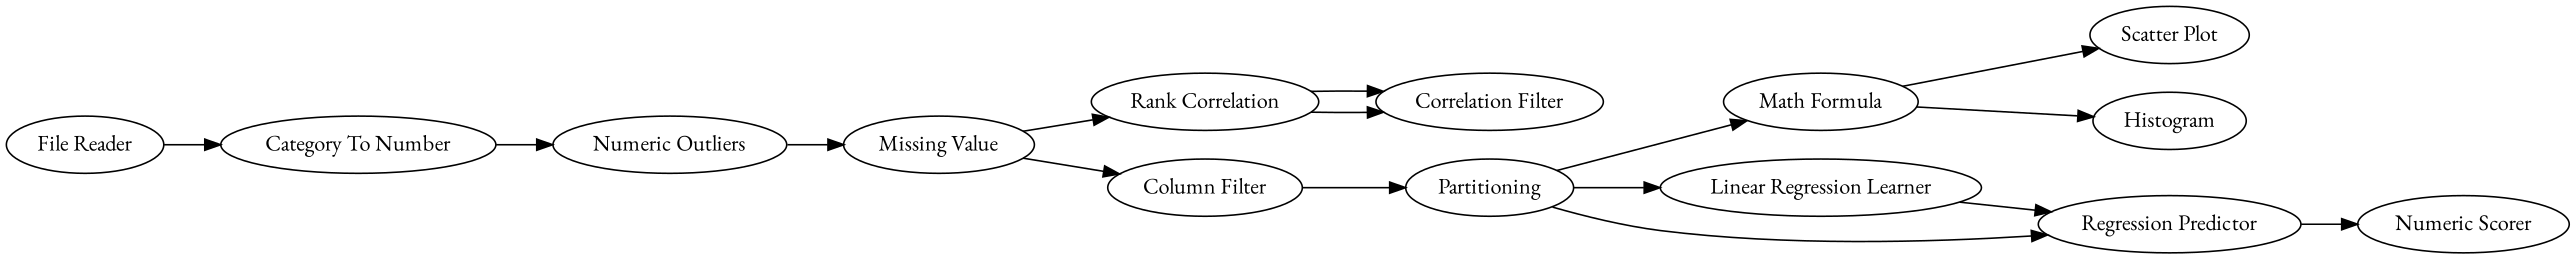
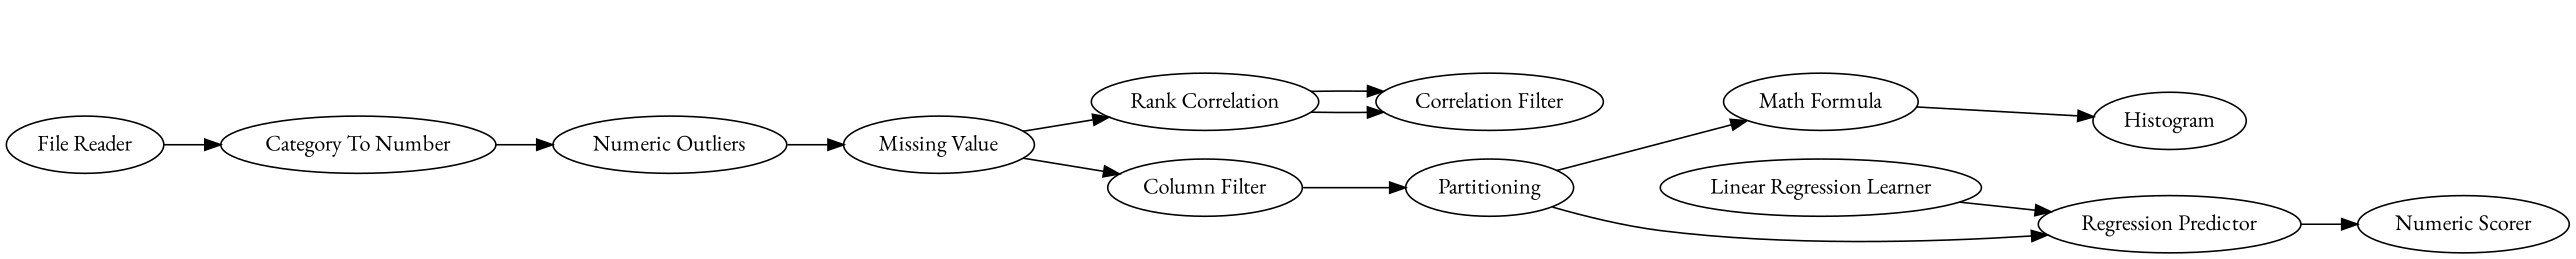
  digraph {
    fontname="EB Garamond"
    rankdir=LR
    node [fontname="EB Garamond"]
    edge [fontname="EB Garamond"]
    n1 [label="Math Formula"]
-   n2 [label="Scatter Plot"]
    n3 [label=Histogram]
    n4 [label="File Reader"]
    n5 [label="Category To Number"]
    n6 [label="Numeric Outliers"]
    n7 [label="Missing Value"]
    n8 [label="Rank Correlation"]
    n9 [label="Column Filter"]
    n10 [label="Correlation Filter"]
    n11 [label=Partitioning]
    n12 [label="Linear Regression Learner"]
    n13 [label="Regression Predictor"]
    n14 [label="Numeric Scorer"]
-   n1 -> n2
    n1 -> n3
    n4 -> n5
    n5 -> n6
    n6 -> n7
    n7 -> n8
    n7 -> n9
    n8 -> n10
    n8 -> n10
    n9 -> n11
    n11 -> n1
-   n11 -> n12
    n11 -> n13
    n12 -> n13
    n13 -> n14
  }
